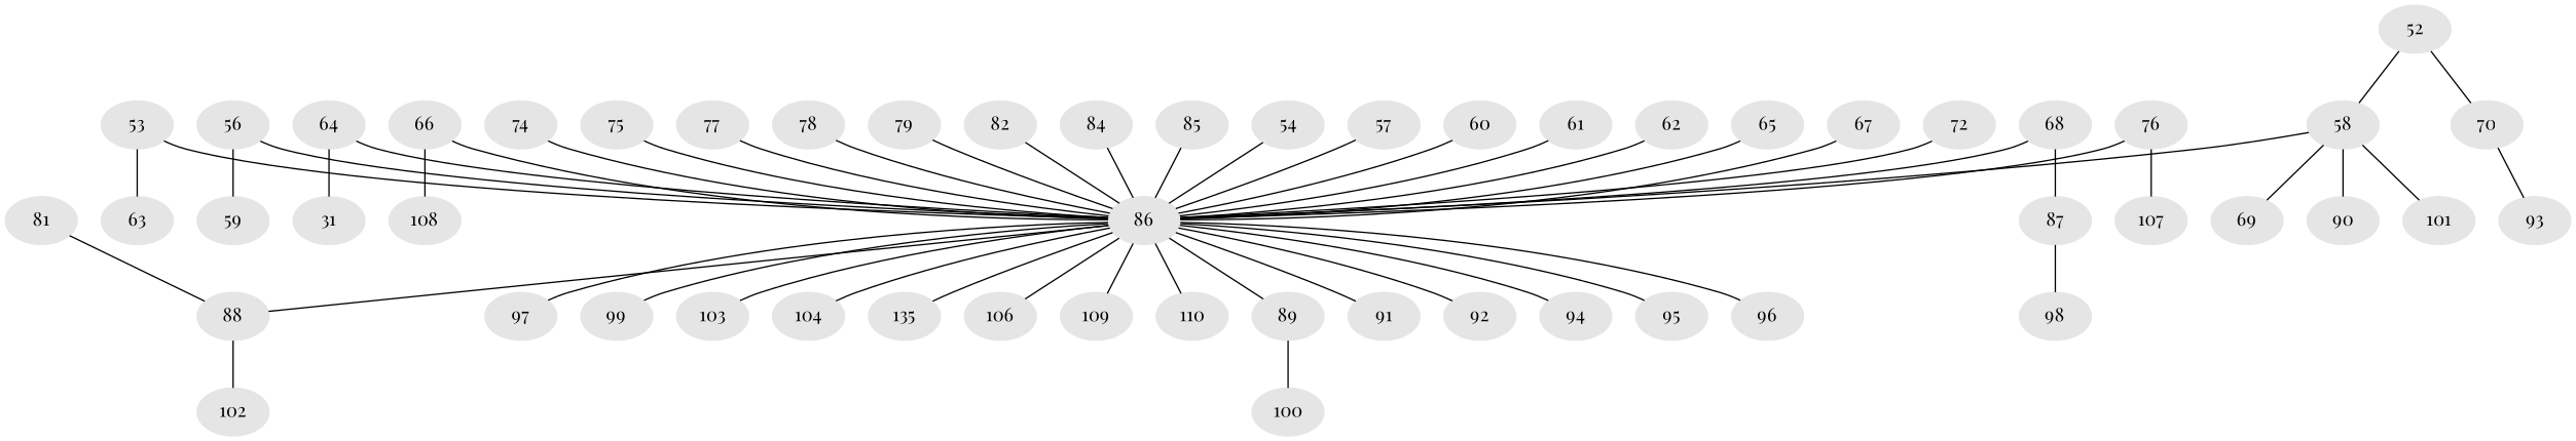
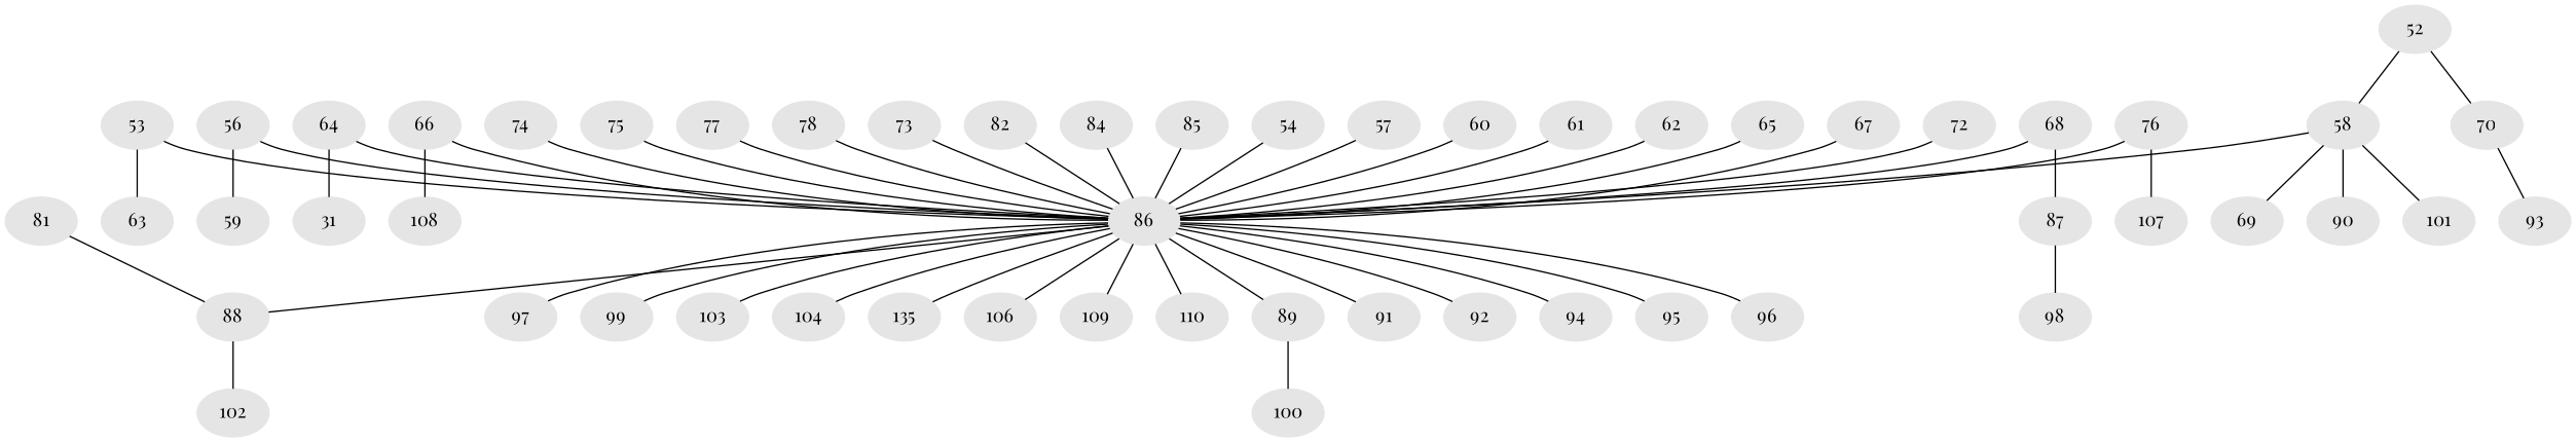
  graph {
    fontname="Playfair Display"
    node [color=gray90 fontname="Playfair Display" style=filled]
    edge [fontname="Playfair Display"]
    58 [super="+32"]
    86 [super="+83+80+43+46+49+73+50+51"]
    69
    90 [super="+16"]
    101
    52
    70
    93
    53
    63
    88 [super="+48+55"]
    89
    91
    92
    94
    95
    96
    97
    99
    103
    104
    n22 [label=135]
    106
    109
    110
    54
    56 [super="+37"]
    59
    57
    60
    61
    62
    64
    n34 [label=31]
    65
    66
    108
    67
    68
    87
    98
    72
    74
    75
    76
    107
    77
    78
-   79
+   79 [label=73]
    102
    81
    82
    84
    85
    100
    58 -- 86
    58 -- 69
    58 -- 90
    58 -- 101
    86 -- 88
    86 -- 89
    86 -- 91
    86 -- 92
    86 -- 94
    86 -- 95
    86 -- 96
    86 -- 97
    86 -- 99
    86 -- 103
    86 -- 104
    86 -- n22
    86 -- 106
    86 -- 109
    86 -- 110
    52 -- 58
    52 -- 70
    70 -- 93
    53 -- 86
    53 -- 63
    88 -- 102
    89 -- 100
    54 -- 86
    56 -- 86
    56 -- 59
    57 -- 86
    60 -- 86
    61 -- 86
    62 -- 86
    64 -- 86
    64 -- n34
    65 -- 86
    66 -- 86
    66 -- 108
    67 -- 86
    68 -- 86
    68 -- 87
    87 -- 98
    72 -- 86
    74 -- 86
    75 -- 86
    76 -- 86
    76 -- 107
    77 -- 86
    78 -- 86
    79 -- 86
    81 -- 88
    82 -- 86
    84 -- 86
    85 -- 86
  }
